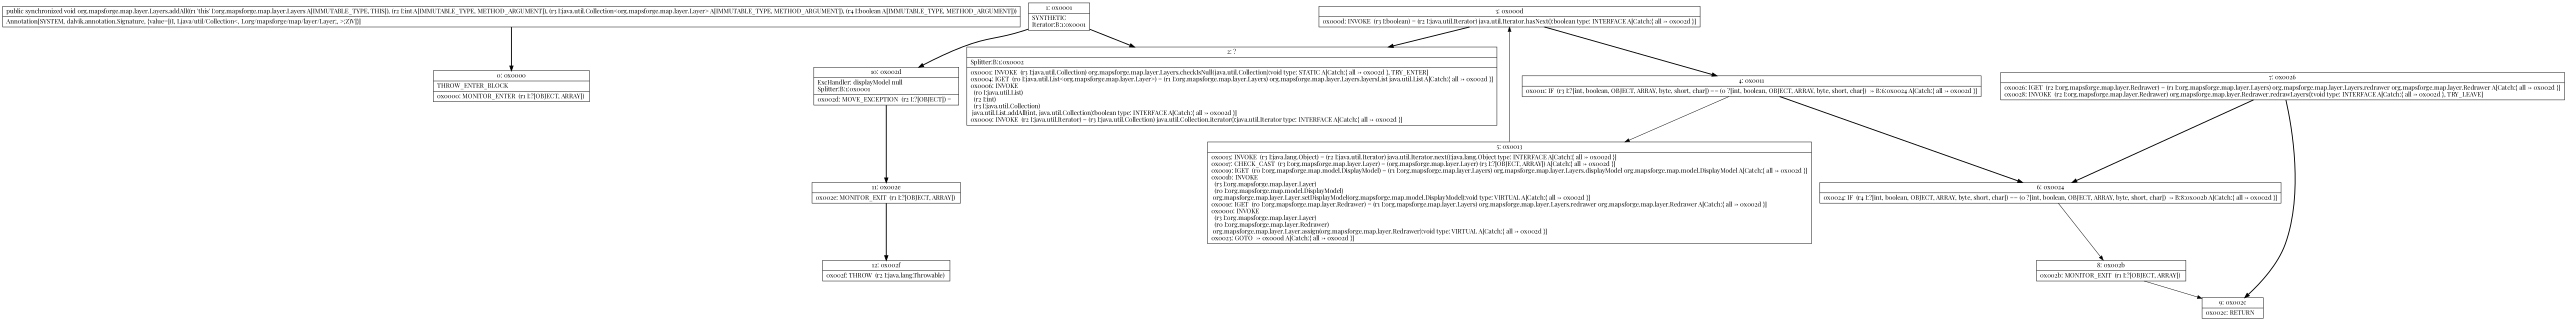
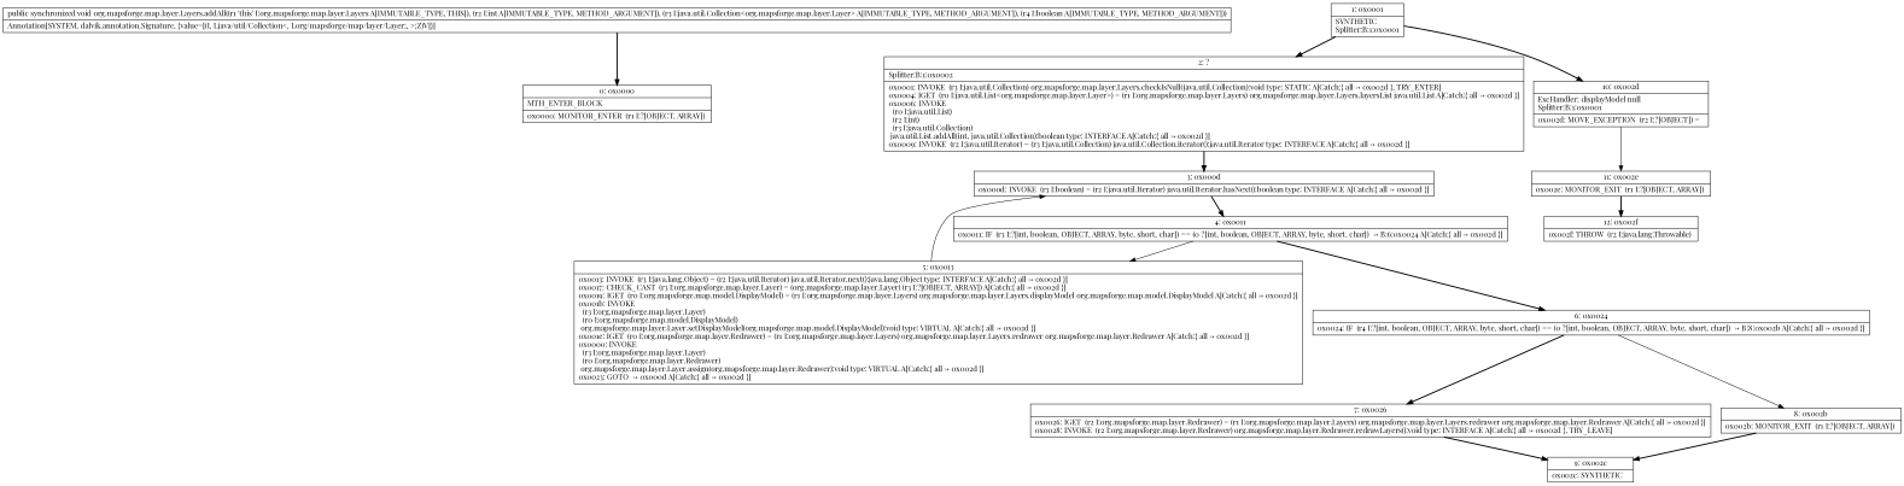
  digraph {
    fontname="Playfair Display"
    node [fontname="Playfair Display" shape=record]
    edge [fontname="Playfair Display" style=bold]
-   n1 [label="{0\:\ 0x0000|THROW_ENTER_BLOCK\l|0x0000: MONITOR_ENTER  (r1 I:?[OBJECT, ARRAY]) \l}"]
-   n2 [label="{1\:\ 0x0001|SYNTHETIC\lIterator:B:1:0x0001\l}"]
+   n1 [label="{0\:\ 0x0000|MTH_ENTER_BLOCK\l|0x0000: MONITOR_ENTER  (r1 I:?[OBJECT, ARRAY]) \l}"]
+   n2 [label="{1\:\ 0x0001|SYNTHETIC\lSplitter:B:1:0x0001\l}"]
    n3 [label="{2\:\ ?|Splitter:B:1:0x0002\l|0x0001: INVOKE  (r3 I:java.util.Collection) org.mapsforge.map.layer.Layers.checkIsNull(java.util.Collection):void type: STATIC A[Catch:\{ all \-\> 0x002d \}, TRY_ENTER]\l0x0004: IGET  (r0 I:java.util.List\<org.mapsforge.map.layer.Layer\>) = (r1 I:org.mapsforge.map.layer.Layers) org.mapsforge.map.layer.Layers.layersList java.util.List A[Catch:\{ all \-\> 0x002d \}]\l0x0006: INVOKE  \l  (r0 I:java.util.List)\l  (r2 I:int)\l  (r3 I:java.util.Collection)\l java.util.List.addAll(int, java.util.Collection):boolean type: INTERFACE A[Catch:\{ all \-\> 0x002d \}]\l0x0009: INVOKE  (r2 I:java.util.Iterator) = (r3 I:java.util.Collection) java.util.Collection.iterator():java.util.Iterator type: INTERFACE A[Catch:\{ all \-\> 0x002d \}]\l}"]
    n4 [label="{10\:\ 0x002d|ExcHandler: displayModel null\lSplitter:B:1:0x0001\l|0x002d: MOVE_EXCEPTION  (r2 I:?[OBJECT]) =  \l}"]
    n5 [label="{3\:\ 0x000d|0x000d: INVOKE  (r3 I:boolean) = (r2 I:java.util.Iterator) java.util.Iterator.hasNext():boolean type: INTERFACE A[Catch:\{ all \-\> 0x002d \}]\l}"]
    n6 [label="{11\:\ 0x002e|0x002e: MONITOR_EXIT  (r1 I:?[OBJECT, ARRAY]) \l}"]
    n7 [label="{4\:\ 0x0011|0x0011: IF  (r3 I:?[int, boolean, OBJECT, ARRAY, byte, short, char]) == (0 ?[int, boolean, OBJECT, ARRAY, byte, short, char])  \-\> B:6:0x0024 A[Catch:\{ all \-\> 0x002d \}]\l}"]
    n8 [label="{5\:\ 0x0013|0x0013: INVOKE  (r3 I:java.lang.Object) = (r2 I:java.util.Iterator) java.util.Iterator.next():java.lang.Object type: INTERFACE A[Catch:\{ all \-\> 0x002d \}]\l0x0017: CHECK_CAST  (r3 I:org.mapsforge.map.layer.Layer) = (org.mapsforge.map.layer.Layer) (r3 I:?[OBJECT, ARRAY]) A[Catch:\{ all \-\> 0x002d \}]\l0x0019: IGET  (r0 I:org.mapsforge.map.model.DisplayModel) = (r1 I:org.mapsforge.map.layer.Layers) org.mapsforge.map.layer.Layers.displayModel org.mapsforge.map.model.DisplayModel A[Catch:\{ all \-\> 0x002d \}]\l0x001b: INVOKE  \l  (r3 I:org.mapsforge.map.layer.Layer)\l  (r0 I:org.mapsforge.map.model.DisplayModel)\l org.mapsforge.map.layer.Layer.setDisplayModel(org.mapsforge.map.model.DisplayModel):void type: VIRTUAL A[Catch:\{ all \-\> 0x002d \}]\l0x001e: IGET  (r0 I:org.mapsforge.map.layer.Redrawer) = (r1 I:org.mapsforge.map.layer.Layers) org.mapsforge.map.layer.Layers.redrawer org.mapsforge.map.layer.Redrawer A[Catch:\{ all \-\> 0x002d \}]\l0x0000: INVOKE  \l  (r3 I:org.mapsforge.map.layer.Layer)\l  (r0 I:org.mapsforge.map.layer.Redrawer)\l org.mapsforge.map.layer.Layer.assign(org.mapsforge.map.layer.Redrawer):void type: VIRTUAL A[Catch:\{ all \-\> 0x002d \}]\l0x0023: GOTO  \-\> 0x000d A[Catch:\{ all \-\> 0x002d \}]\l}"]
    n9 [label="{6\:\ 0x0024|0x0024: IF  (r4 I:?[int, boolean, OBJECT, ARRAY, byte, short, char]) == (0 ?[int, boolean, OBJECT, ARRAY, byte, short, char])  \-\> B:8:0x002b A[Catch:\{ all \-\> 0x002d \}]\l}"]
    n10 [label="{7\:\ 0x0026|0x0026: IGET  (r2 I:org.mapsforge.map.layer.Redrawer) = (r1 I:org.mapsforge.map.layer.Layers) org.mapsforge.map.layer.Layers.redrawer org.mapsforge.map.layer.Redrawer A[Catch:\{ all \-\> 0x002d \}]\l0x0028: INVOKE  (r2 I:org.mapsforge.map.layer.Redrawer) org.mapsforge.map.layer.Redrawer.redrawLayers():void type: INTERFACE A[Catch:\{ all \-\> 0x002d \}, TRY_LEAVE]\l}"]
    n11 [label="{8\:\ 0x002b|0x002b: MONITOR_EXIT  (r1 I:?[OBJECT, ARRAY]) \l}"]
-   n12 [label="{9\:\ 0x002c|0x002c: RETURN   \l}"]
+   n12 [label="{9\:\ 0x002c|0x002c: SYNTHETIC   \l}"]
    n13 [label="{12\:\ 0x002f|0x002f: THROW  (r2 I:java.lang.Throwable) \l}"]
    n14 [label="{public synchronized void org.mapsforge.map.layer.Layers.addAll((r1 'this' I:org.mapsforge.map.layer.Layers A[IMMUTABLE_TYPE, THIS]), (r2 I:int A[IMMUTABLE_TYPE, METHOD_ARGUMENT]), (r3 I:java.util.Collection\<org.mapsforge.map.layer.Layer\> A[IMMUTABLE_TYPE, METHOD_ARGUMENT]), (r4 I:boolean A[IMMUTABLE_TYPE, METHOD_ARGUMENT]))  | Annotation[SYSTEM, dalvik.annotation.Signature, \{value=[(I, Ljava\/util\/Collection\<, Lorg\/mapsforge\/map\/layer\/Layer;, \>;Z)V]\}]\l}"]
    n2 -> n3
    n2 -> n4
-   n5 -> n3
-   n4 -> n6
+   n3 -> n5
+   n4 -> n6 [style=solid]
    n5 -> n7
    n6 -> n13
    n7 -> n8 [style=solid]
    n7 -> n9
    n8 -> n5 [style=solid]
-   n10 -> n9
+   n9 -> n10
    n9 -> n11 [style=solid]
    n10 -> n12
-   n11 -> n12 [style=solid]
+   n11 -> n12
    n14 -> n1
  }
